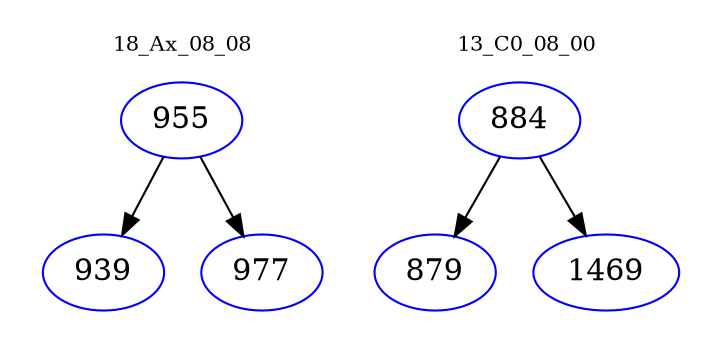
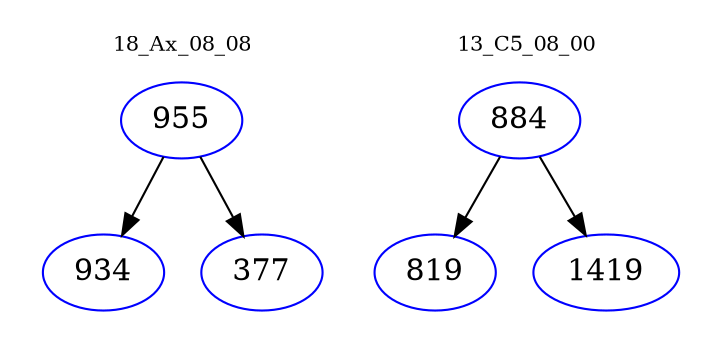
  digraph {
    node [color=blue]
    edge [color=black]
    n1 [label=955]
-   n2 [label=939]
-   n3 [label=977]
+   n2 [label=934]
+   n3 [label=377]
    n4 [label=884]
-   n5 [label=879]
-   n6 [label=1469]
+   n5 [label=819]
+   n6 [label=1419]
    subgraph cluster_1 {
      color=white
      fontsize=10
      label="18_Ax_08_08"
      n1
      n2
      n3
    }
    subgraph cluster_2 {
      color=white
      fontsize=10
-     label="13_C0_08_00"
+     label="13_C5_08_00"
      n4
      n5
      n6
    }
    n1 -> n2
    n1 -> n3
    n4 -> n5
    n4 -> n6
  }
